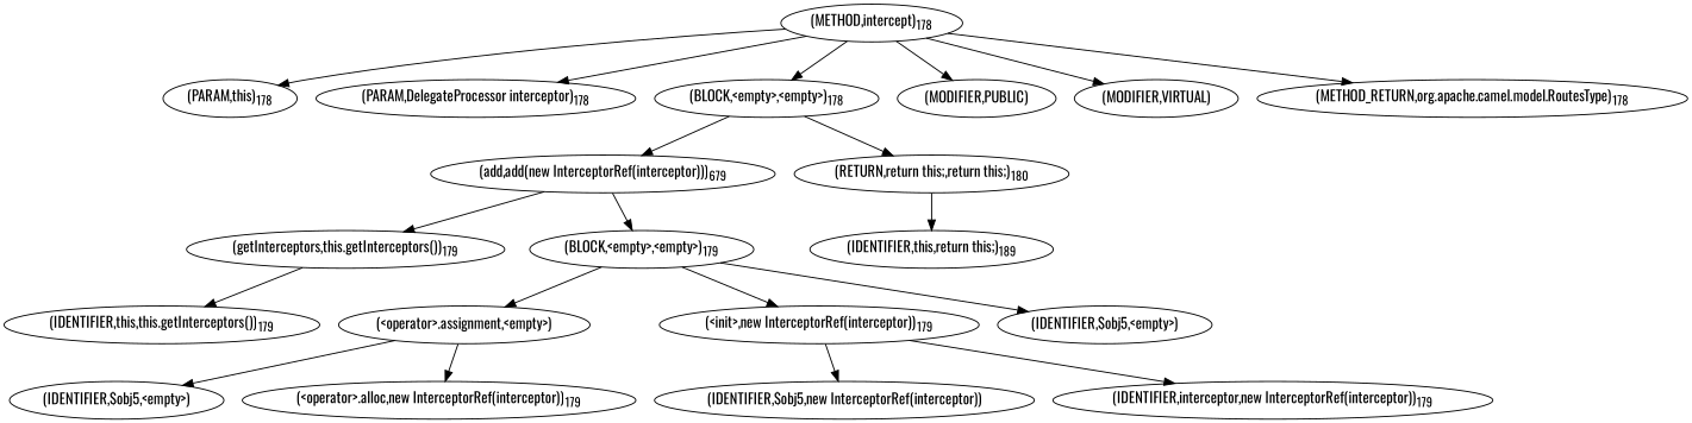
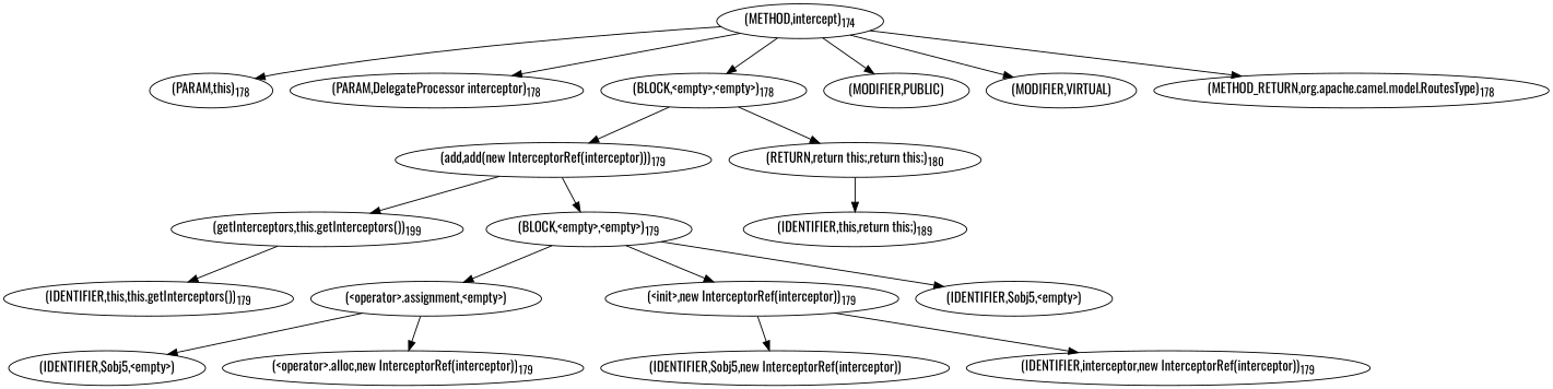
  digraph {
    fontname=Oswald
    node [fontname=Oswald]
    edge [fontname=Oswald]
-   n1 [label=<(METHOD,intercept)<SUB>178</SUB>>]
+   n1 [label=<(METHOD,intercept)<SUB>174</SUB>>]
    n2 [label=<(PARAM,this)<SUB>178</SUB>>]
    n3 [label=<(PARAM,DelegateProcessor interceptor)<SUB>178</SUB>>]
    n4 [label=<(BLOCK,&lt;empty&gt;,&lt;empty&gt;)<SUB>178</SUB>>]
    n5 [label=<(MODIFIER,PUBLIC)>]
    n6 [label=<(MODIFIER,VIRTUAL)>]
    n7 [label=<(METHOD_RETURN,org.apache.camel.model.RoutesType)<SUB>178</SUB>>]
-   n8 [label=<(add,add(new InterceptorRef(interceptor)))<SUB>679</SUB>>]
+   n8 [label=<(add,add(new InterceptorRef(interceptor)))<SUB>179</SUB>>]
    n9 [label=<(RETURN,return this;,return this;)<SUB>180</SUB>>]
-   n10 [label=<(getInterceptors,this.getInterceptors())<SUB>179</SUB>>]
+   n10 [label=<(getInterceptors,this.getInterceptors())<SUB>199</SUB>>]
    n11 [label=<(BLOCK,&lt;empty&gt;,&lt;empty&gt;)<SUB>179</SUB>>]
    n12 [label=<(IDENTIFIER,this,return this;)<SUB>189</SUB>>]
    n13 [label=<(IDENTIFIER,this,this.getInterceptors())<SUB>179</SUB>>]
    n14 [label=<(&lt;operator&gt;.assignment,&lt;empty&gt;)>]
    n15 [label=<(&lt;init&gt;,new InterceptorRef(interceptor))<SUB>179</SUB>>]
    n16 [label=<(IDENTIFIER,$obj5,&lt;empty&gt;)>]
    n17 [label=<(IDENTIFIER,$obj5,&lt;empty&gt;)>]
    n18 [label=<(&lt;operator&gt;.alloc,new InterceptorRef(interceptor))<SUB>179</SUB>>]
    n19 [label=<(IDENTIFIER,$obj5,new InterceptorRef(interceptor))>]
    n20 [label=<(IDENTIFIER,interceptor,new InterceptorRef(interceptor))<SUB>179</SUB>>]
    n1 -> n2
    n1 -> n3
    n1 -> n4
    n1 -> n5
    n1 -> n6
    n1 -> n7
    n4 -> n8
    n4 -> n9
    n8 -> n10
    n8 -> n11
    n9 -> n12
    n10 -> n13
    n11 -> n14
    n11 -> n15
    n11 -> n16
    n14 -> n17
    n14 -> n18
    n15 -> n19
    n15 -> n20
  }
